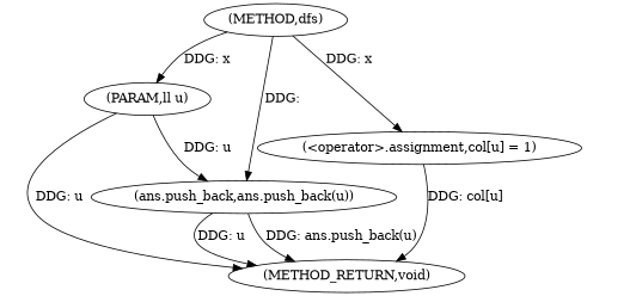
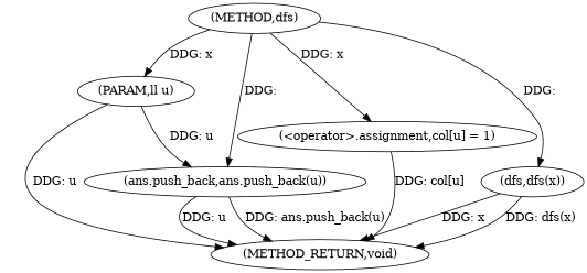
  digraph {
    n1 [label="(METHOD,dfs)"]
    n2 [label="(PARAM,ll u)"]
    n3 [label="(<operator>.assignment,col[u] = 1)"]
    n4 [label="(ans.push_back,ans.push_back(u))"]
+   n5 [label="(dfs,dfs(x))"]
    n6 [label="(METHOD_RETURN,void)"]
    n1 -> n2 [label="DDG: x"]
    n1 -> n3 [label="DDG: x"]
    n1 -> n4 [label="DDG: "]
+   n1 -> n5 [label="DDG: "]
    n2 -> n4 [label="DDG: u"]
    n2 -> n6 [label="DDG: u"]
    n3 -> n6 [label="DDG: col[u]"]
    n4 -> n6 [label="DDG: u"]
    n4 -> n6 [label="DDG: ans.push_back(u)"]
+   n5 -> n6 [label="DDG: x"]
+   n5 -> n6 [label="DDG: dfs(x)"]
  }
